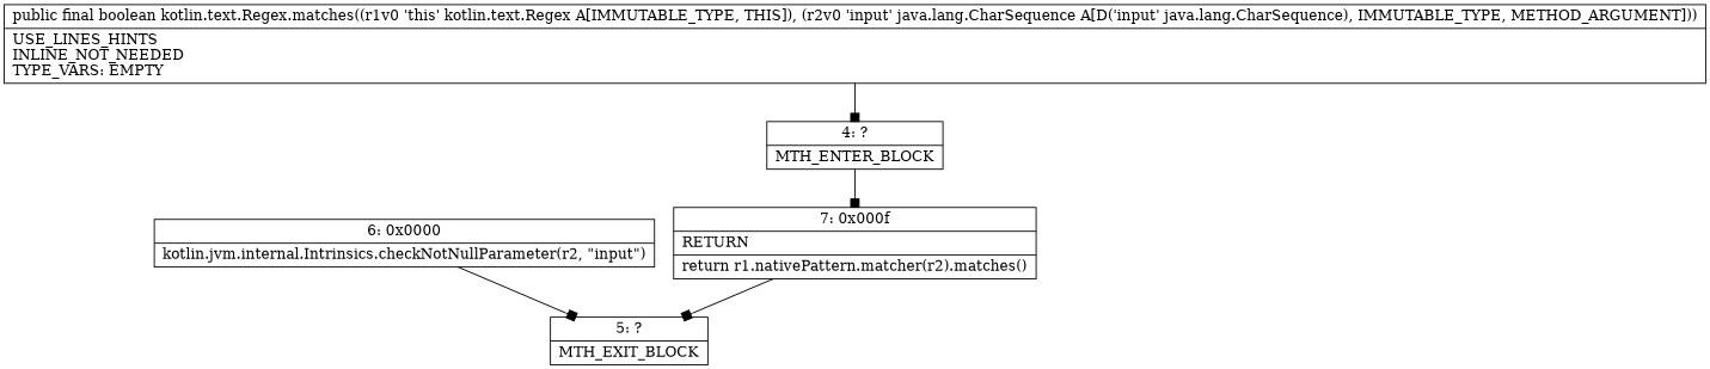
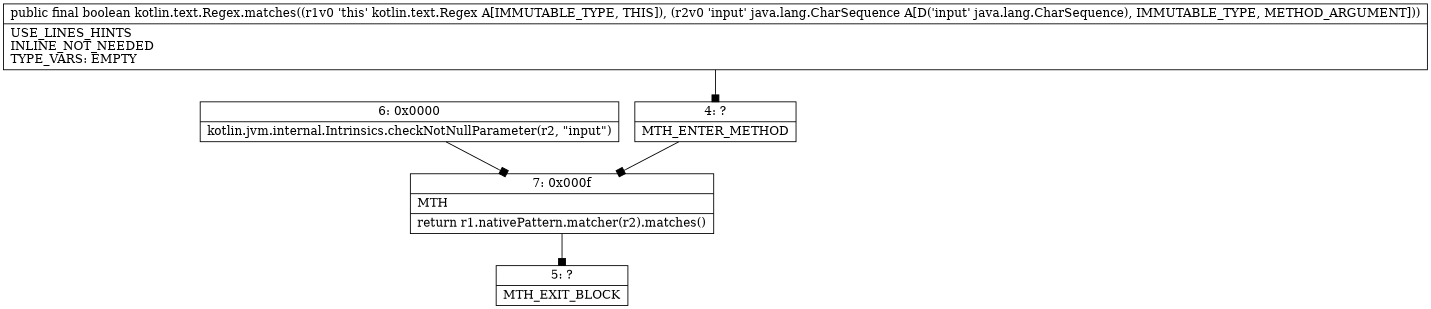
  digraph {
    node [shape=record]
    edge [arrowhead=box]
-   n1 [label="{4\:\ ?|MTH_ENTER_BLOCK\l}"]
-   n2 [label="{7\:\ 0x000f|RETURN\l|return r1.nativePattern.matcher(r2).matches()\l}"]
+   n1 [label="{4\:\ ?|MTH_ENTER_METHOD\l}"]
+   n2 [label="{7\:\ 0x000f|MTH\l|return r1.nativePattern.matcher(r2).matches()\l}"]
    n3 [label="{6\:\ 0x0000|kotlin.jvm.internal.Intrinsics.checkNotNullParameter(r2, \"input\")\l}"]
    n4 [label="{5\:\ ?|MTH_EXIT_BLOCK\l}"]
    n5 [label="{public final boolean kotlin.text.Regex.matches((r1v0 'this' kotlin.text.Regex A[IMMUTABLE_TYPE, THIS]), (r2v0 'input' java.lang.CharSequence A[D('input' java.lang.CharSequence), IMMUTABLE_TYPE, METHOD_ARGUMENT]))  | USE_LINES_HINTS\lINLINE_NOT_NEEDED\lTYPE_VARS: EMPTY\l}"]
    n1 -> n2
    n2 -> n4
-   n3 -> n4
+   n3 -> n2
    n5 -> n1
  }
